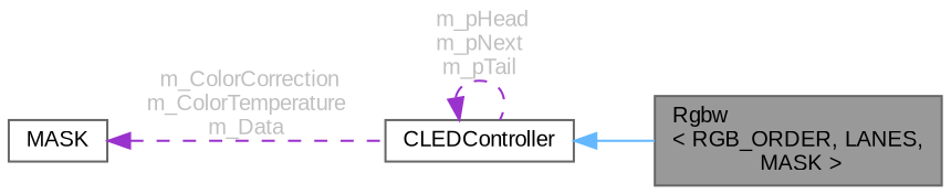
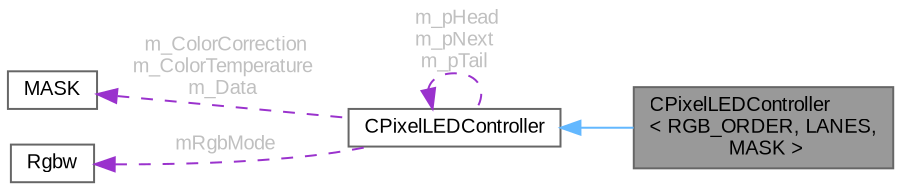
  digraph {
    fontname="Liberation Sans"
    rankdir=LR
    node [color=gray40 fillcolor=white fontname="Liberation Sans" fontsize=10 shape=box style=filled]
    edge [color=darkorchid3 dir=back fontname="Liberation Sans" fontsize=10 labelfontname=Helvetica labelfontsize=10 style=dashed fontcolor=grey]
-   n1 [fillcolor=grey60 fontcolor=black height=0.2 label="Rgbw\l\< RGB_ORDER, LANES,\l MASK \>" width=0.4]
-   n2 [height=0.2 label=CLEDController width=0.4]
+   n1 [fillcolor=grey60 fontcolor=black height=0.2 label="CPixelLEDController\l\< RGB_ORDER, LANES,\l MASK \>" width=0.4]
+   n2 [height=0.2 label=CPixelLEDController width=0.4]
    n3 [height=0.2 label=MASK width=0.4]
+   n4 [height=0.2 label=Rgbw width=0.4]
    n2 -> n1 [color=steelblue1 style=solid fontcolor=""]
    n2 -> n2 [label=" m_pHead\nm_pNext\nm_pTail"]
    n3 -> n2 [label=" m_ColorCorrection\nm_ColorTemperature\nm_Data"]
+   n4 -> n2 [label=" mRgbMode"]
  }
